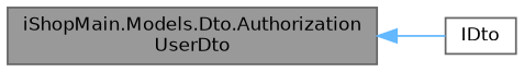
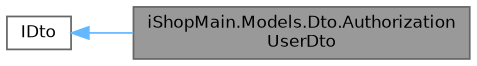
  digraph {
    rankdir=LR
    node [color=gray40 fontname=Helvetica fontsize=10 shape=box style=filled]
    n1 [fillcolor=grey60 fontcolor=black height=0.2 label="iShopMain.Models.Dto.Authorization\lUserDto" width=0.4]
    n2 [fillcolor=white height=0.2 label=IDto width=0.4]
-   n1 -> n2 [color=steelblue1 dir=back fontname=Helvetica fontsize=10 labelfontname=Helvetica labelfontsize=10 style=solid]
+   n2 -> n1 [color=steelblue1 dir=back fontname=Helvetica fontsize=10 labelfontname=Helvetica labelfontsize=10 style=solid]
  }
